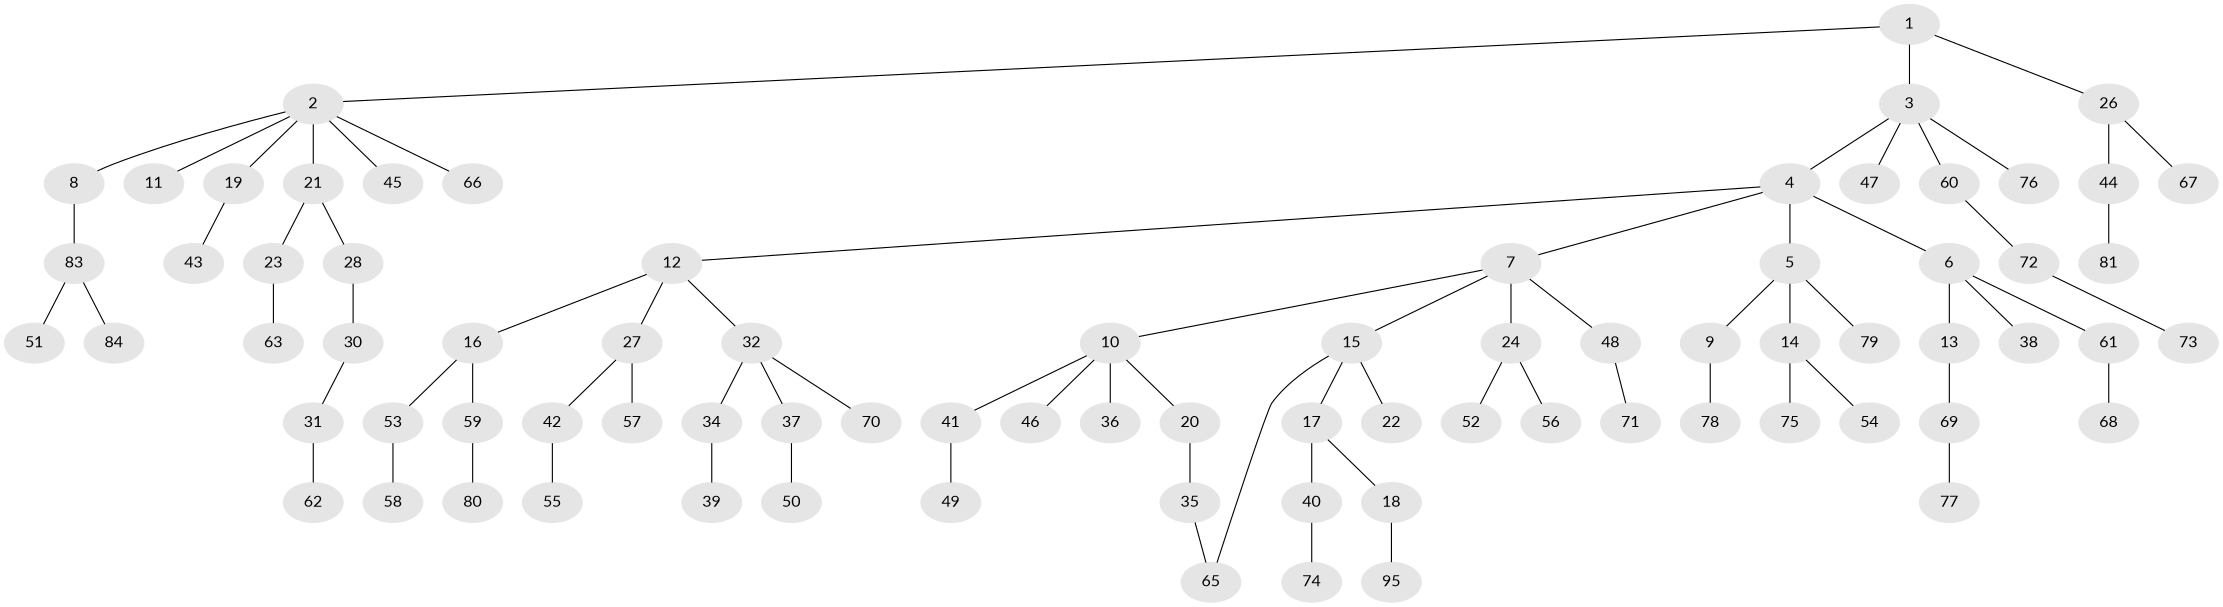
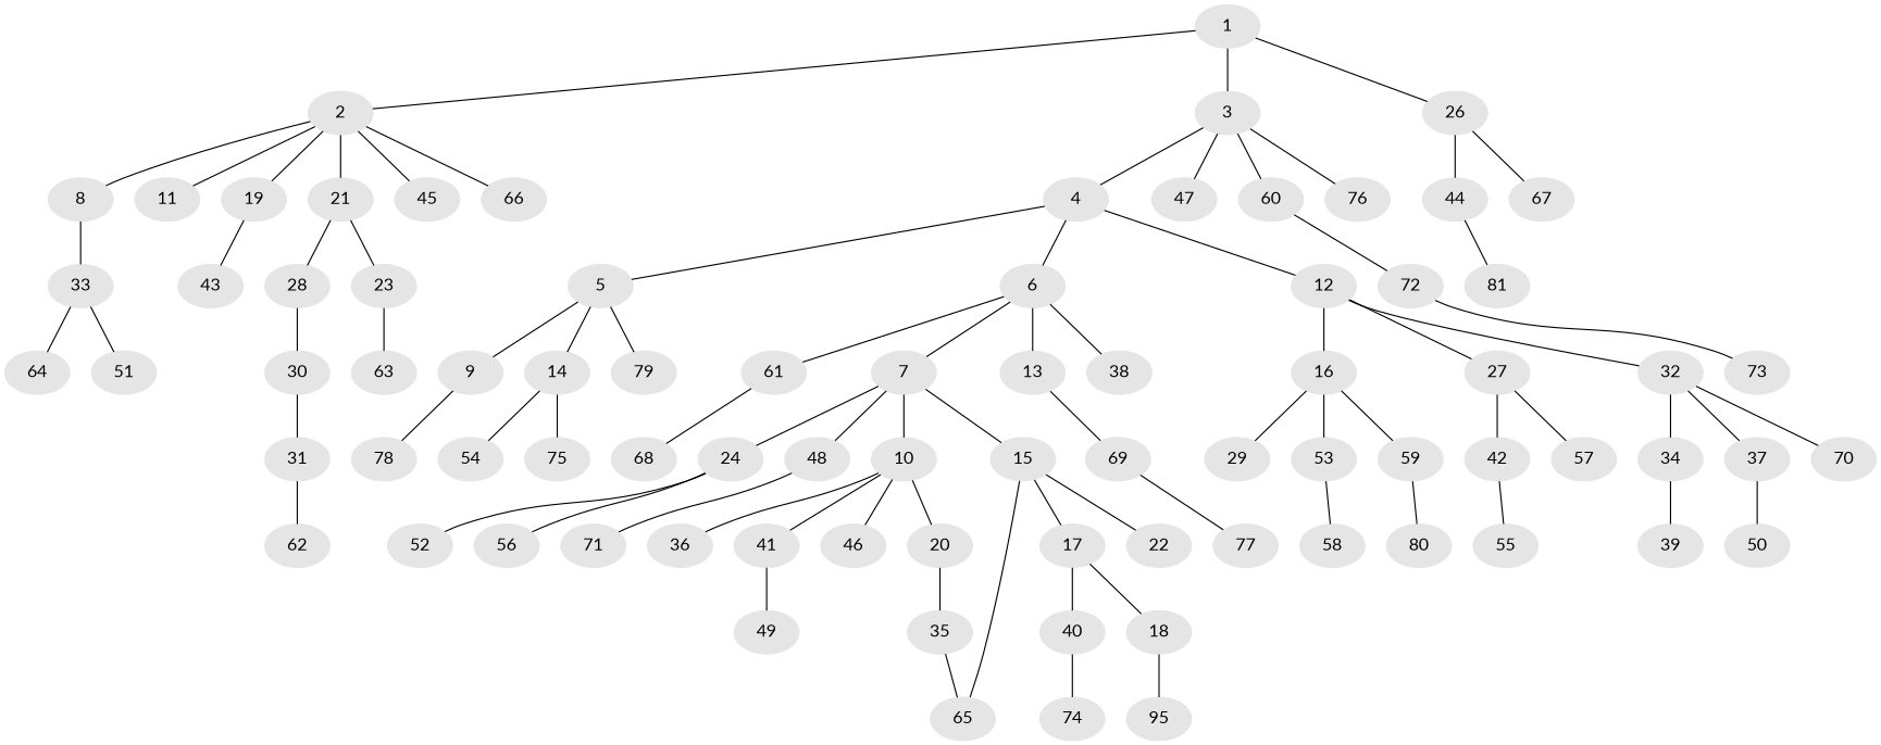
  graph {
    fontname=Lato
    node [color=gray90 fontname=Lato style=filled]
    edge [fontname=Lato]
    1
    2
    3
    26
    8
    11
    19
    21
    45
    66
    4
    47
    60
    76
    44
    67
-   33 [label=83]
+   33
    43
    23
    28
    5
    6
    12
    72
    9
    14
    79
    7
    13
    38
    61
    16
    27
    32
    78
    54
    75
    10
    15
    24
    48
    69
    68
    20
    36
    41
    46
    17
    22
    65
    52
    56
    71
    51
-   64 [label=84]
+   64
    35
    49
+   29
    53
    59
    42
    57
    34
    37
    70
    77
    18
    40
    58
    80
    n71 [label=95]
    74
    63
    30
    81
    55
    31
    62
    39
    50
    73
    1 -- 2
    1 -- 3
    1 -- 26
    2 -- 8
    2 -- 11
    2 -- 19
    2 -- 21
    2 -- 45
    2 -- 66
    3 -- 4
    3 -- 47
    3 -- 60
    3 -- 76
    26 -- 44
    26 -- 67
    8 -- 33
    19 -- 43
    21 -- 23
    21 -- 28
    4 -- 5
    4 -- 6
    4 -- 12
    60 -- 72
    44 -- 81
    33 -- 51
    33 -- 64
    23 -- 63
    28 -- 30
    5 -- 9
    5 -- 14
    5 -- 79
-   4 -- 7
+   6 -- 7
    6 -- 13
    6 -- 38
    6 -- 61
    12 -- 16
    12 -- 27
    12 -- 32
    72 -- 73
    9 -- 78
    14 -- 54
    14 -- 75
    7 -- 10
    7 -- 15
    7 -- 24
    7 -- 48
    13 -- 69
    61 -- 68
+   16 -- 29
    16 -- 53
    16 -- 59
    27 -- 42
    27 -- 57
    32 -- 34
    32 -- 37
    32 -- 70
    10 -- 20
    10 -- 36
    10 -- 41
    10 -- 46
    15 -- 17
    15 -- 22
    15 -- 65
    24 -- 52
    24 -- 56
    48 -- 71
    69 -- 77
    20 -- 35
    41 -- 49
    17 -- 18
    17 -- 40
    35 -- 65
    53 -- 58
    59 -- 80
    42 -- 55
    34 -- 39
    37 -- 50
    18 -- n71
    40 -- 74
    30 -- 31
    31 -- 62
  }
